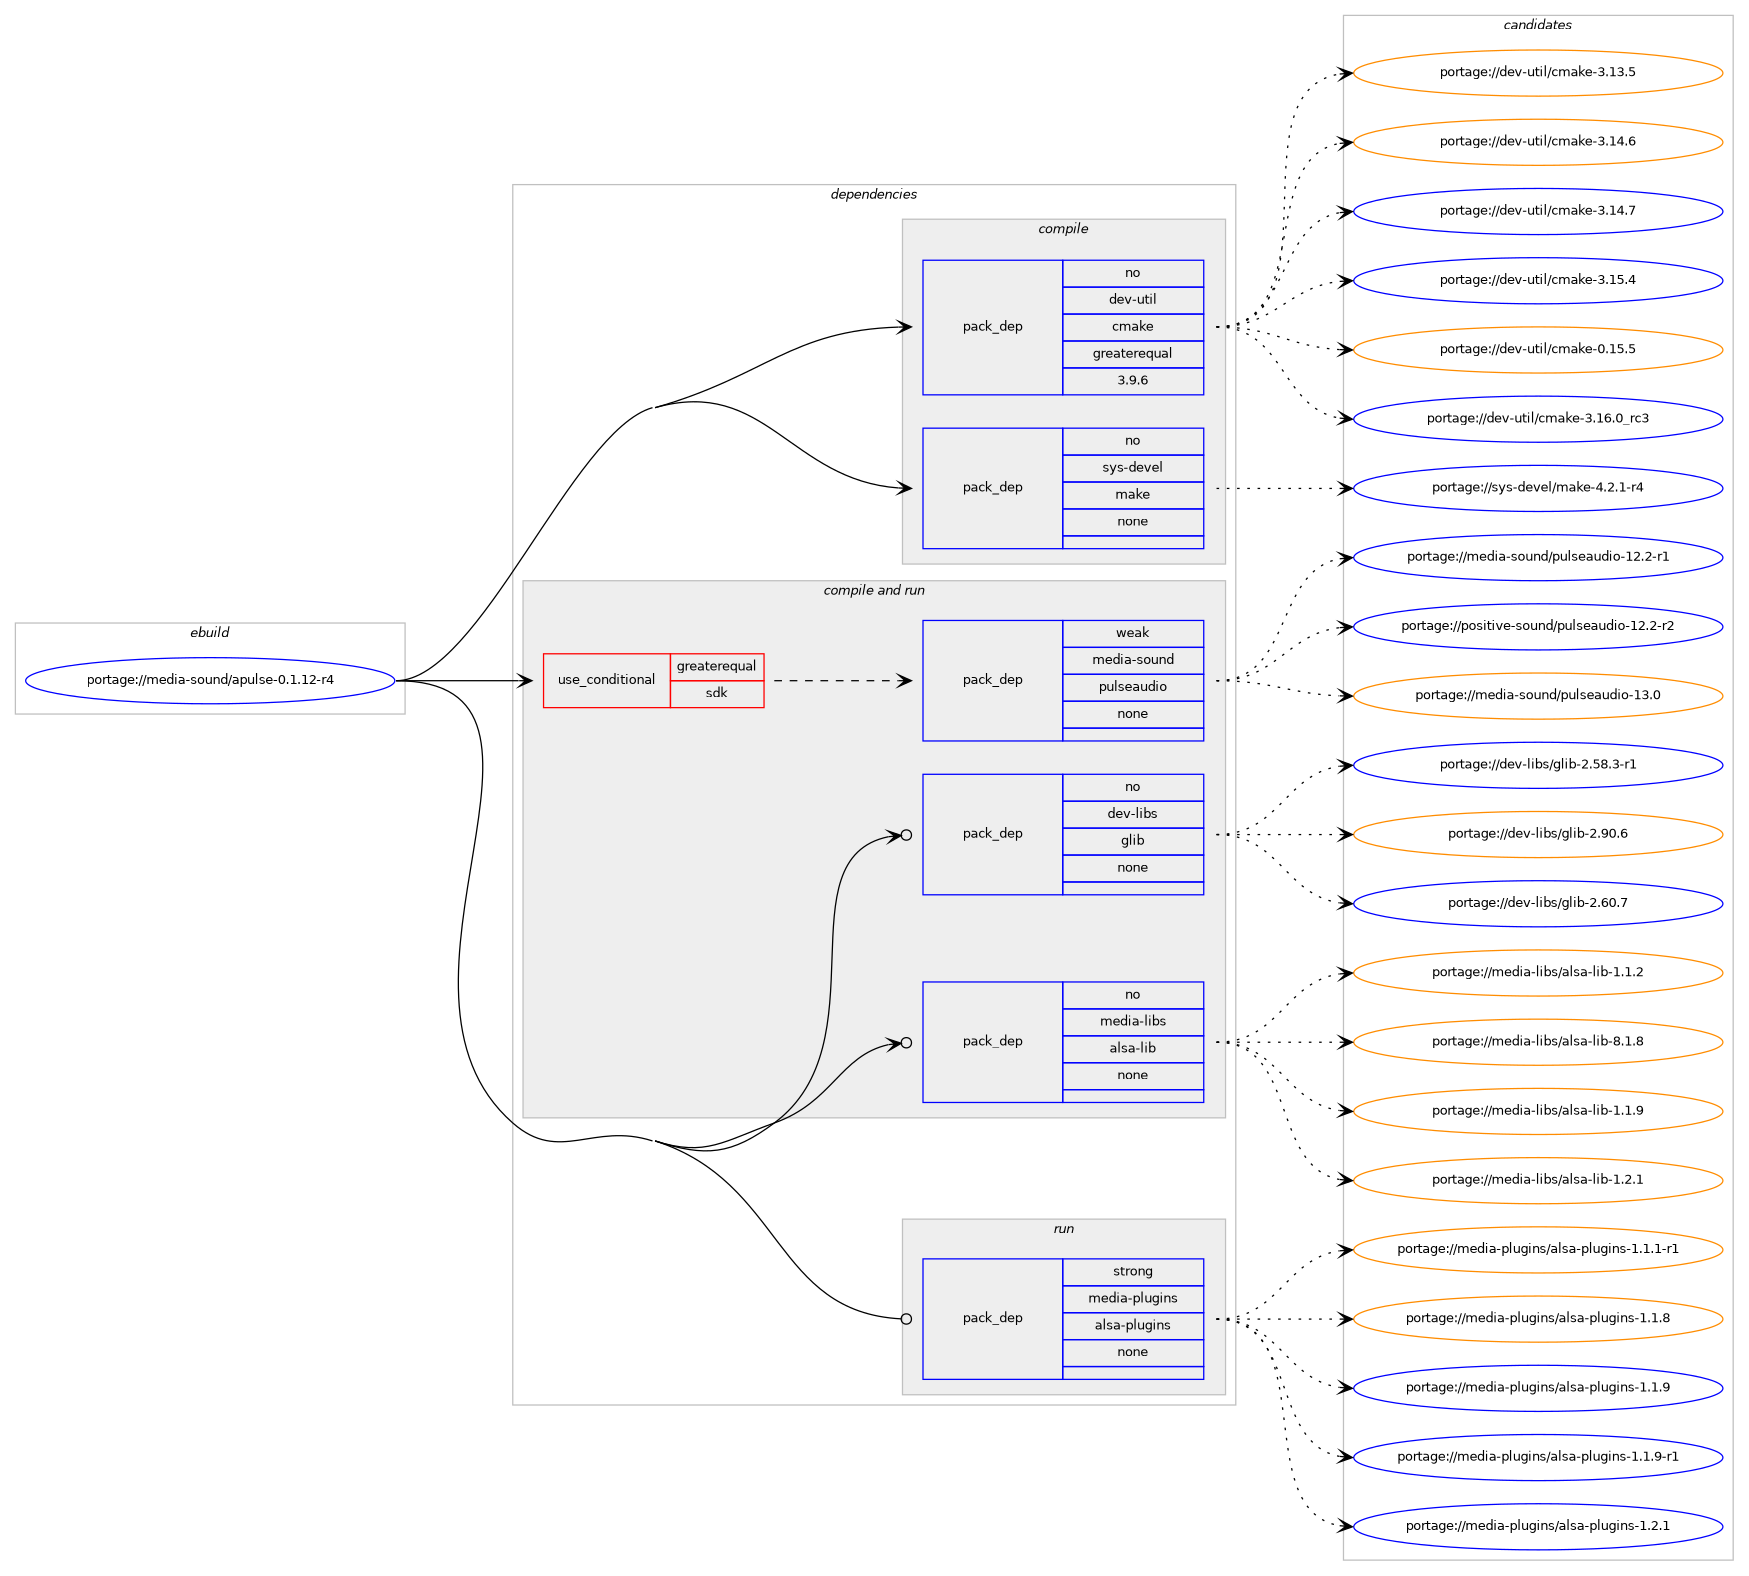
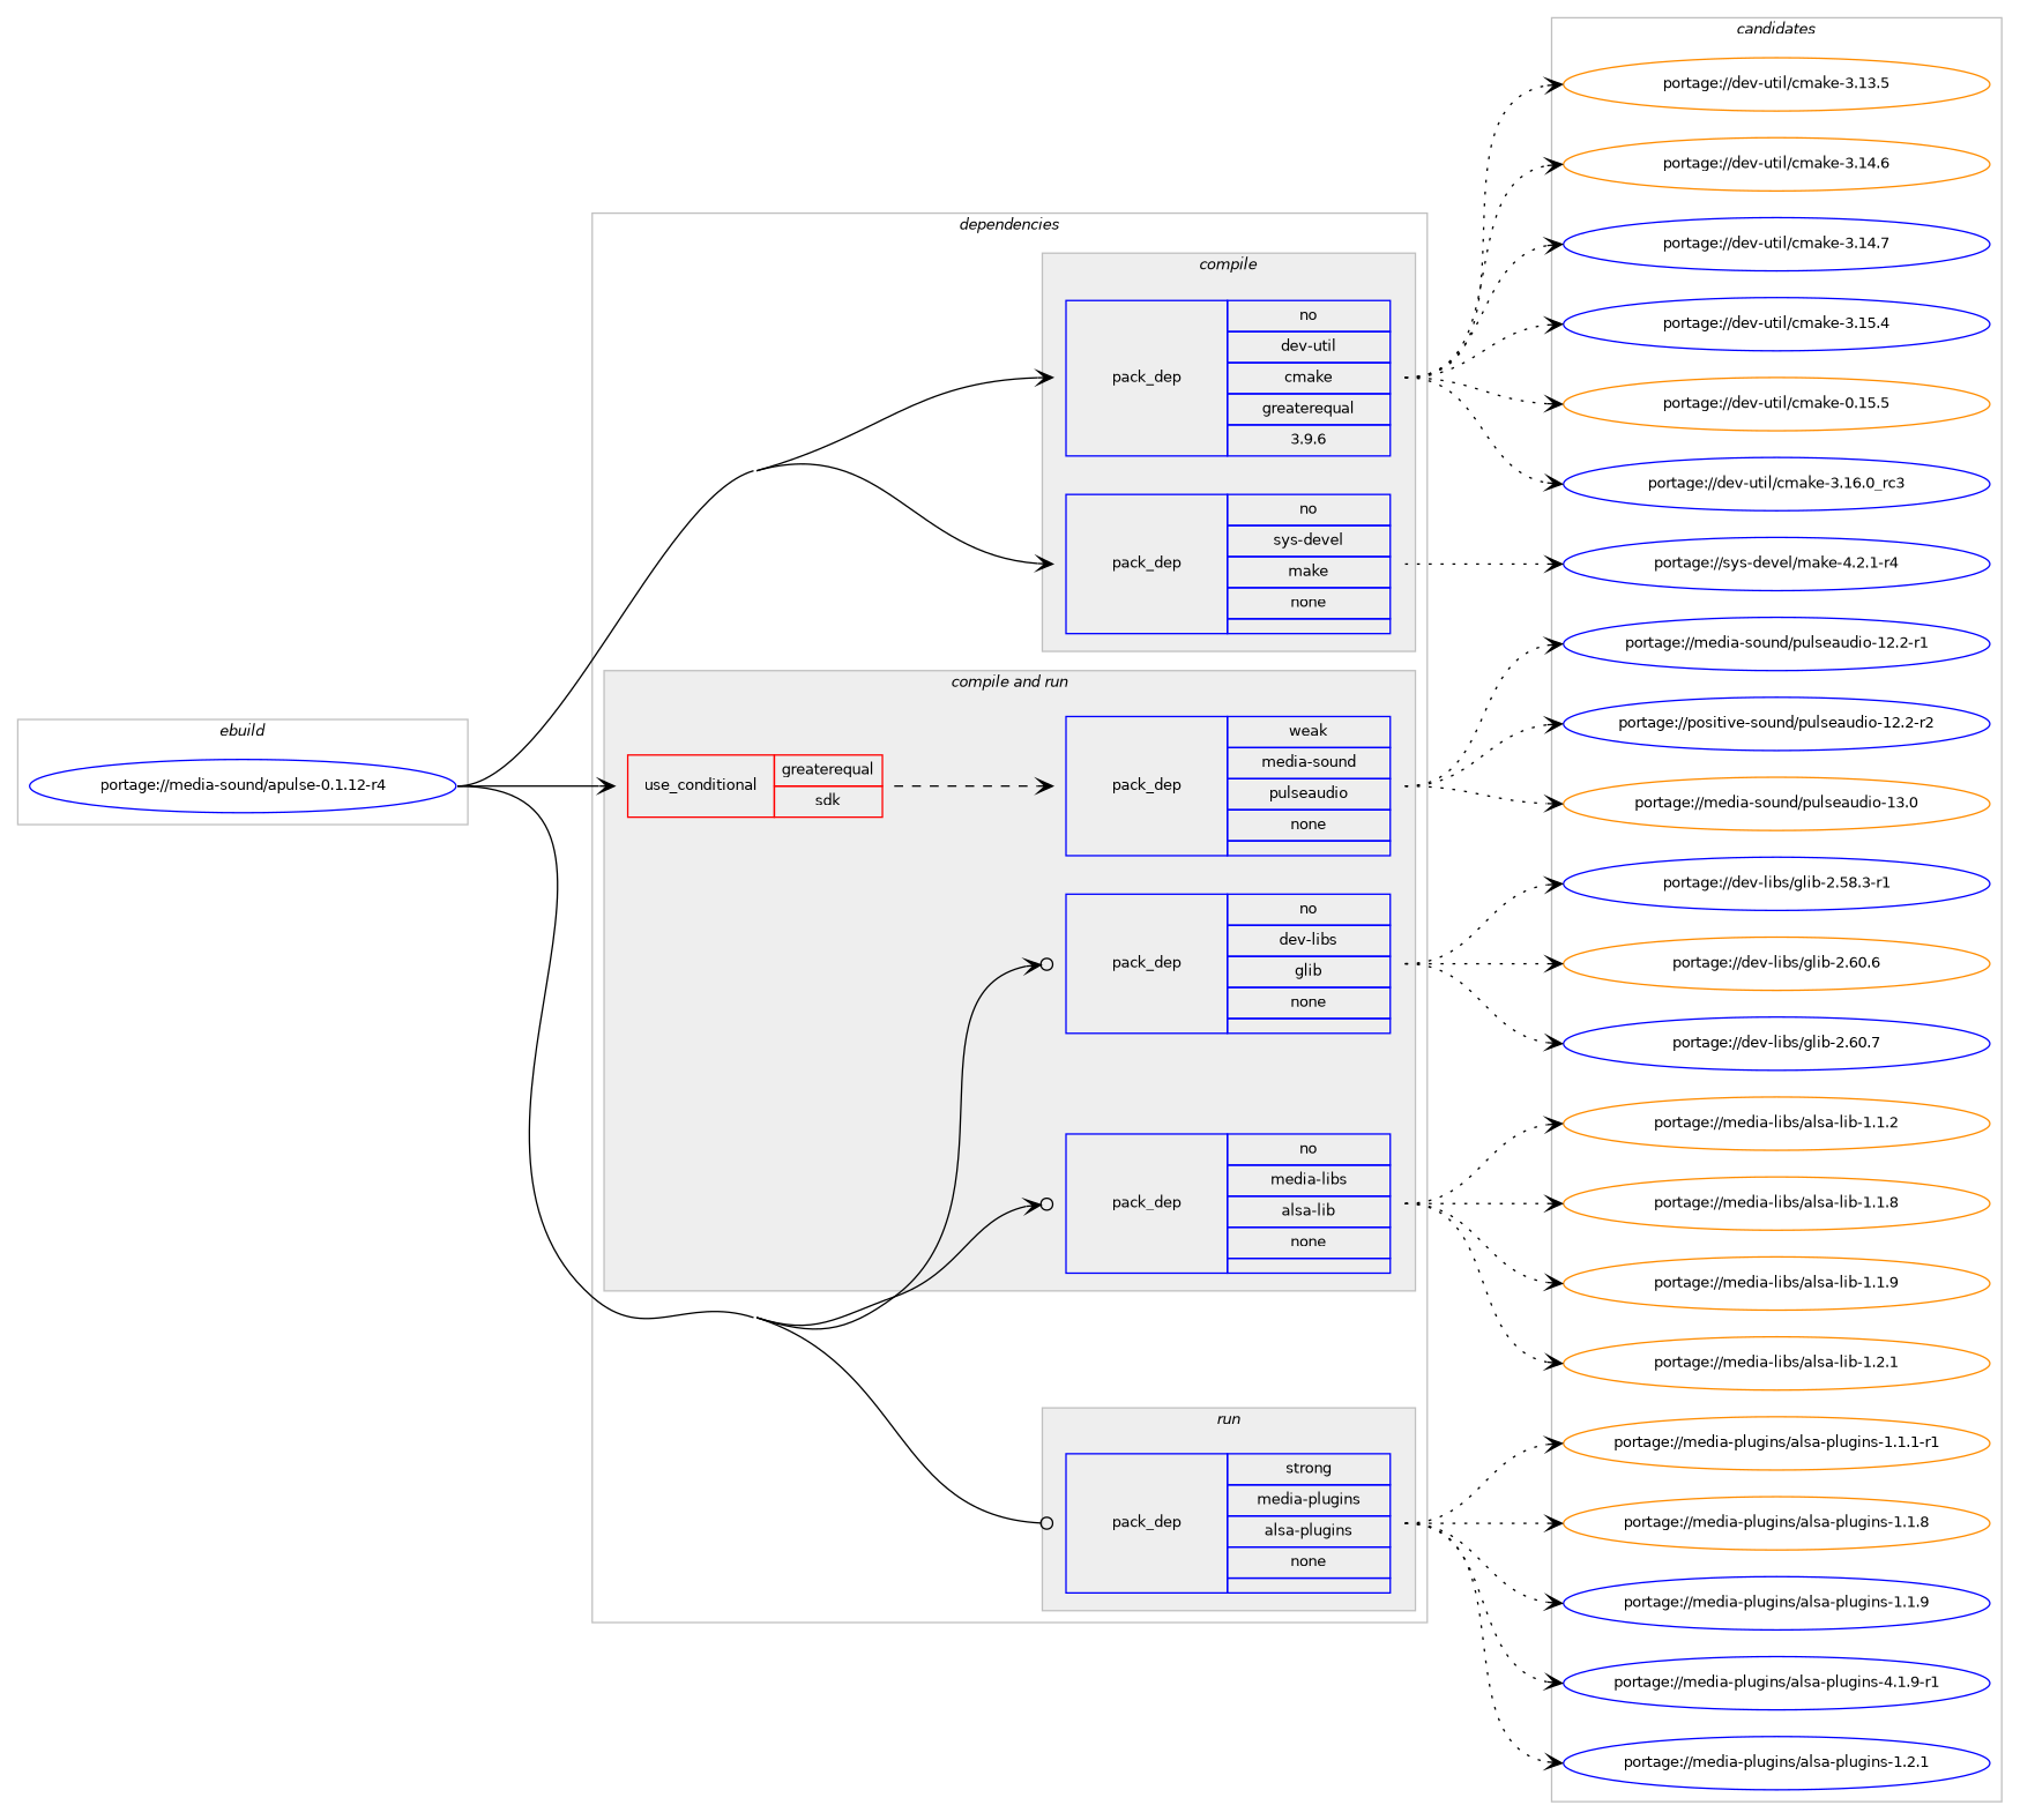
  digraph {
    compound=true
    concentrate=true
    fontname=Helvetica
    fontsize=10
    newrank=true
    rankdir=LR
    ranksep=1.5
    node [color=blue fontname=Helvetica fontsize=10]
    edge [arrowhead=vee headport=w style=dotted tailport=e weight=100]
    n1 [label="portage://media-sound/apulse-0.1.12-r4" width=4]
    n2 [label=<<TABLE BORDER="0" CELLBORDER="1" CELLSPACING="0" CELLPADDING="4" WIDTH="220"><TR><TD ROWSPAN="6" CELLPADDING="30">pack_dep</TD></TR><TR><TD WIDTH="110">no</TD></TR><TR><TD>dev-util</TD></TR><TR><TD>cmake</TD></TR><TR><TD>greaterequal</TD></TR><TR><TD>3.9.6</TD></TR></TABLE>> shape=none]
    n3 [label=<<TABLE BORDER="0" CELLBORDER="1" CELLSPACING="0" CELLPADDING="4" WIDTH="220"><TR><TD ROWSPAN="6" CELLPADDING="30">pack_dep</TD></TR><TR><TD WIDTH="110">no</TD></TR><TR><TD>sys-devel</TD></TR><TR><TD>make</TD></TR><TR><TD>none</TD></TR><TR><TD></TD></TR></TABLE>> shape=none]
    n4 [label=<<TABLE BORDER="0" CELLBORDER="1" CELLSPACING="0" CELLPADDING="4" WIDTH="220"><TR><TD ROWSPAN="6" CELLPADDING="30">pack_dep</TD></TR><TR><TD WIDTH="110">weak</TD></TR><TR><TD>media-sound</TD></TR><TR><TD>pulseaudio</TD></TR><TR><TD>none</TD></TR><TR><TD></TD></TR></TABLE>> shape=none]
    n5 [color=red label=<<TABLE BORDER="0" CELLBORDER="1" CELLSPACING="0" CELLPADDING="4"><TR><TD ROWSPAN="3" CELLPADDING="10">use_conditional</TD></TR><TR><TD>greaterequal</TD></TR><TR><TD>sdk</TD></TR></TABLE>> shape=none]
    n6 [label=<<TABLE BORDER="0" CELLBORDER="1" CELLSPACING="0" CELLPADDING="4" WIDTH="220"><TR><TD ROWSPAN="6" CELLPADDING="30">pack_dep</TD></TR><TR><TD WIDTH="110">no</TD></TR><TR><TD>dev-libs</TD></TR><TR><TD>glib</TD></TR><TR><TD>none</TD></TR><TR><TD></TD></TR></TABLE>> shape=none]
    n7 [label=<<TABLE BORDER="0" CELLBORDER="1" CELLSPACING="0" CELLPADDING="4" WIDTH="220"><TR><TD ROWSPAN="6" CELLPADDING="30">pack_dep</TD></TR><TR><TD WIDTH="110">no</TD></TR><TR><TD>media-libs</TD></TR><TR><TD>alsa-lib</TD></TR><TR><TD>none</TD></TR><TR><TD></TD></TR></TABLE>> shape=none]
    n8 [label=<<TABLE BORDER="0" CELLBORDER="1" CELLSPACING="0" CELLPADDING="4" WIDTH="220"><TR><TD ROWSPAN="6" CELLPADDING="30">pack_dep</TD></TR><TR><TD WIDTH="110">strong</TD></TR><TR><TD>media-plugins</TD></TR><TR><TD>alsa-plugins</TD></TR><TR><TD>none</TD></TR><TR><TD></TD></TR></TABLE>> shape=none]
    n9 [color=darkorange label="portage://dev-util/cmake-3.13.5" width=4]
    n10 [color=darkorange label="portage://dev-util/cmake-3.14.6" width=4]
    n11 [label="portage://dev-util/cmake-3.14.7" width=4]
    n12 [label="portage://dev-util/cmake-3.15.4" width=4]
    n13 [color=darkorange label="portage://dev-util/cmake-0.15.5" width=4]
    n14 [label="portage://dev-util/cmake-3.16.0_rc3" width=4]
    n15 [label="portage://sys-devel/make-4.2.1-r4" width=4]
    n16 [label="portage://media-sound/pulseaudio-12.2-r1" width=4]
    n17 [label="portage://positive-sound/pulseaudio-12.2-r2" width=4]
    n18 [color=darkorange label="portage://media-sound/pulseaudio-13.0" width=4]
    n19 [label="portage://dev-libs/glib-2.58.3-r1" width=4]
-   n20 [color=darkorange label="portage://dev-libs/glib-2.90.6" width=4]
+   n20 [color=darkorange label="portage://dev-libs/glib-2.60.6" width=4]
    n21 [label="portage://dev-libs/glib-2.60.7" width=4]
    n22 [color=darkorange label="portage://media-libs/alsa-lib-1.1.2" width=4]
-   n23 [color=darkorange label="portage://media-libs/alsa-lib-8.1.8" width=4]
+   n23 [color=darkorange label="portage://media-libs/alsa-lib-1.1.8" width=4]
    n24 [color=darkorange label="portage://media-libs/alsa-lib-1.1.9" width=4]
    n25 [color=darkorange label="portage://media-libs/alsa-lib-1.2.1" width=4]
    n26 [color=darkorange label="portage://media-plugins/alsa-plugins-1.1.1-r1" width=4]
    n27 [color=darkorange label="portage://media-plugins/alsa-plugins-1.1.8" width=4]
    n28 [label="portage://media-plugins/alsa-plugins-1.1.9" width=4]
-   n29 [label="portage://media-plugins/alsa-plugins-1.1.9-r1" width=4]
+   n29 [label="portage://media-plugins/alsa-plugins-4.1.9-r1" width=4]
    n30 [label="portage://media-plugins/alsa-plugins-1.2.1" width=4]
    subgraph cluster_1 {
      color=gray
      label=<<i>ebuild</i>>
      rank=same
      n1
    }
    subgraph cluster_2 {
      color=gray
      label=<<i>dependencies</i>>
      subgraph cluster_3 {
        color=gray
        fillcolor="#eeeeee"
        label=<<i>compile</i>>
        style=filled
        subgraph sub_4 {
          color=gray
          fillcolor="#eeeeee"
          label=<<i>compile</i>>
          style=filled
          n2
        }
        subgraph sub_5 {
          color=gray
          fillcolor="#eeeeee"
          label=<<i>compile</i>>
          style=filled
          n3
        }
      }
      subgraph cluster_6 {
        color=gray
        fillcolor="#eeeeee"
        label=<<i>compile and run</i>>
        style=filled
        subgraph sub_7 {
          color=gray
          fillcolor="#eeeeee"
          label=<<i>compile and run</i>>
          style=filled
          n5
          subgraph sub_8 {
            color=gray
            fillcolor="#eeeeee"
            label=<<i>compile and run</i>>
            style=filled
            n4
          }
        }
        subgraph sub_9 {
          color=gray
          fillcolor="#eeeeee"
          label=<<i>compile and run</i>>
          style=filled
          n6
        }
        subgraph sub_10 {
          color=gray
          fillcolor="#eeeeee"
          label=<<i>compile and run</i>>
          style=filled
          n7
        }
      }
      subgraph cluster_11 {
        color=gray
        fillcolor="#eeeeee"
        label=<<i>run</i>>
        style=filled
        subgraph sub_12 {
          color=gray
          fillcolor="#eeeeee"
          label=<<i>run</i>>
          style=filled
          n8
        }
      }
    }
    subgraph cluster_13 {
      color=gray
      label=<<i>candidates</i>>
      rank=same
      subgraph sub_14 {
        color=black
        label=<<i>candidates</i>>
        nodesep=1
        rank=same
        n9
        n10
        n11
        n12
        n13
        n14
      }
      subgraph sub_15 {
        color=black
        label=<<i>candidates</i>>
        nodesep=1
        rank=same
        n15
      }
      subgraph sub_16 {
        color=black
        label=<<i>candidates</i>>
        nodesep=1
        rank=same
        n16
        n17
        n18
      }
      subgraph sub_17 {
        color=black
        label=<<i>candidates</i>>
        nodesep=1
        rank=same
        n19
        n20
        n21
      }
      subgraph sub_18 {
        color=black
        label=<<i>candidates</i>>
        nodesep=1
        rank=same
        n22
        n23
        n24
        n25
      }
      subgraph sub_19 {
        color=black
        label=<<i>candidates</i>>
        nodesep=1
        rank=same
        n26
        n27
        n28
        n29
        n30
      }
    }
    n1 -> n2 [style=solid weight=20]
    n1 -> n3 [style=solid weight=20]
    n1 -> n5 [style=solid weight=20]
    n1 -> n6 [arrowhead=odotvee style=solid weight=20]
    n1 -> n7 [arrowhead=odotvee style=solid weight=20]
    n1 -> n8 [arrowhead=odot style=solid weight=20]
    n2 -> n9
    n2 -> n10
    n2 -> n11
    n2 -> n12
    n2 -> n13
    n2 -> n14
    n3 -> n15
    n4 -> n16
    n4 -> n17
    n4 -> n18
    n5 -> n4 [style=dashed weight=20]
    n6 -> n19
    n6 -> n20
    n6 -> n21
    n7 -> n22
    n7 -> n23
    n7 -> n24
    n7 -> n25
    n8 -> n26
    n8 -> n27
    n8 -> n28
    n8 -> n29
    n8 -> n30
  }
